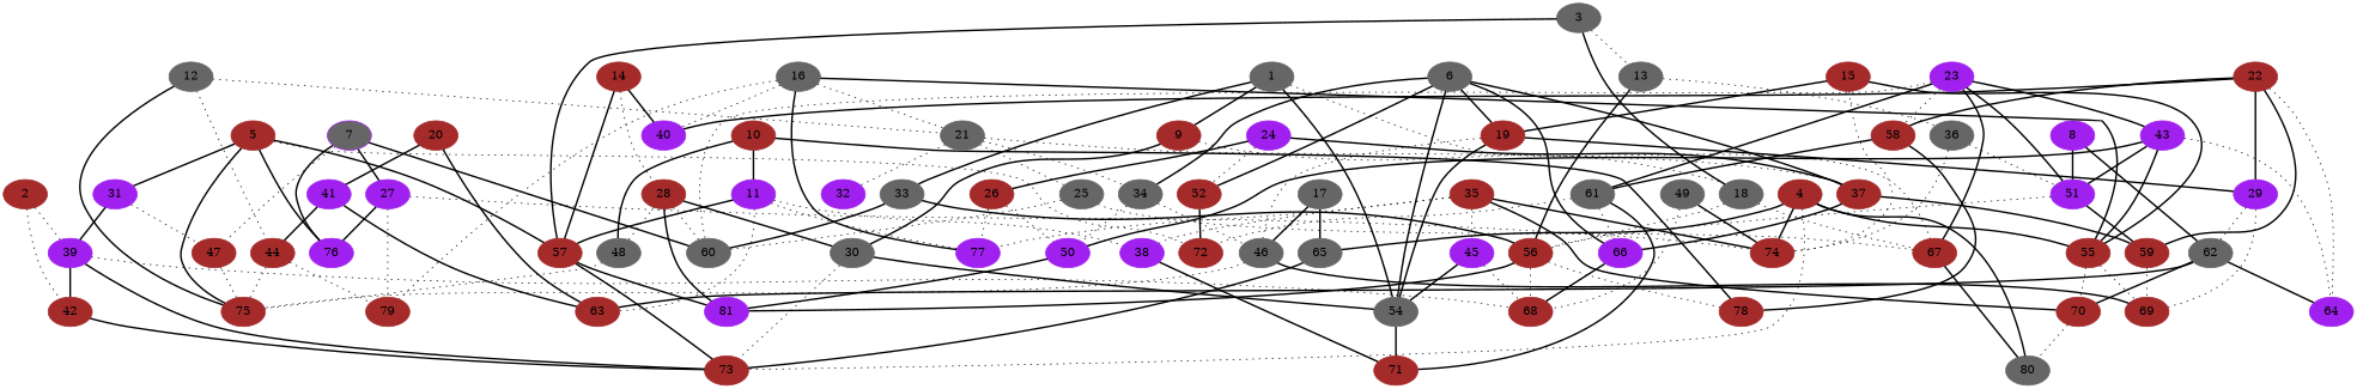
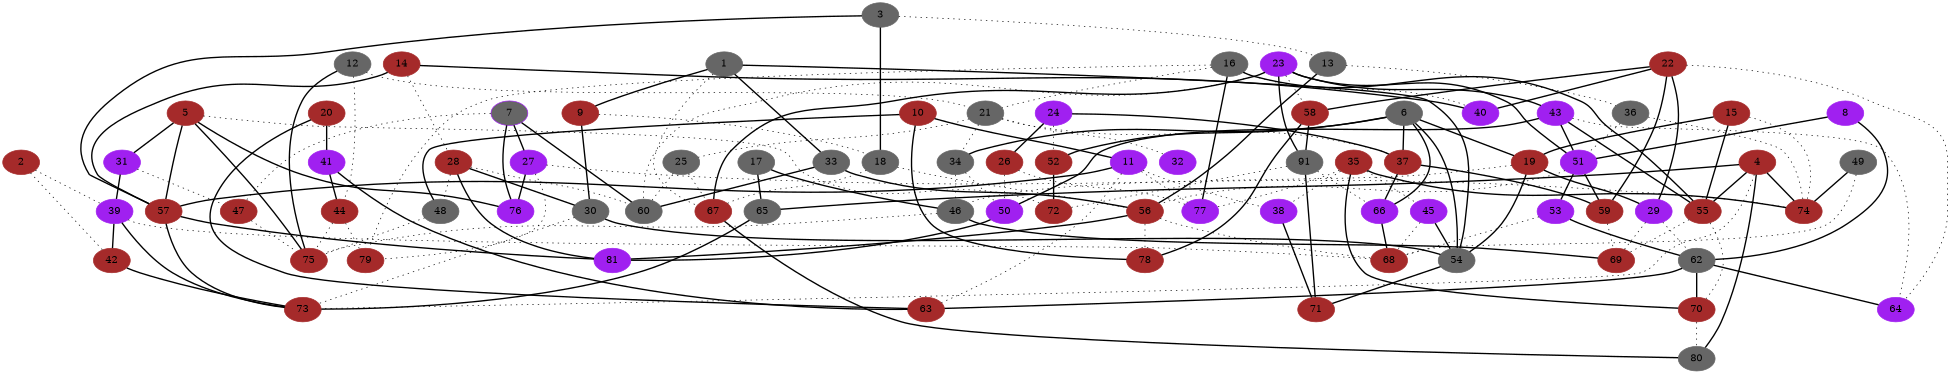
  graph {
    node [color=brown style=filled]
    edge [style=bold]
    1 [color=gray40]
    9
    33 [color=gray40]
    54 [color=gray40]
    67
    18 [color=gray40]
    30 [color=gray40]
    60 [color=gray40]
    56
    71
    80 [color=gray40]
    39 [color=purple]
    2
    42
    73
    68
    3 [color=gray40]
    13 [color=gray40]
    57
    36 [color=gray40]
    81 [color=purple]
    4
    55
    65 [color=gray40]
    74
    69
    70
    5
    31 [color=purple]
    72
    75
    76 [color=purple]
    47
    6 [color=gray40]
    19
    34 [color=gray40]
    37
    52
    66 [color=purple]
    46 [color=gray40]
    29 [color=purple]
    50 [color=purple]
    59
    7 [color=purple fillcolor=gray40]
    27 [color=purple]
    79
    8 [color=purple]
    51 [color=purple]
    62 [color=gray40]
+   53 [color=purple]
    63
    64 [color=purple]
    11 [color=purple]
    10
    48 [color=gray40]
    78
    38 [color=purple]
    77 [color=purple]
    12 [color=gray40]
    21 [color=gray40]
    44
    25 [color=gray40]
    32 [color=purple]
    14
    28
    40 [color=purple]
    15
    16 [color=gray40]
    17 [color=gray40]
    20
    41 [color=purple]
    43 [color=purple]
    22
    58
-   61 [color=gray40]
+   61 [color=gray40 label=91]
    23 [color=purple]
    24 [color=purple]
    26
    35
    45 [color=purple]
    49 [color=gray40]
    1 -- 9
    1 -- 33
    1 -- 54
    1 -- 67 [style=dotted]
    9 -- 18 [style=dotted]
    9 -- 30
    33 -- 60
    33 -- 56
    54 -- 71
    67 -- 80
    18 -- 67 [style=dotted]
    18 -- 56 [style=dotted]
    30 -- 54
    30 -- 73 [style=dotted]
    56 -- 68 [style=dotted]
    56 -- 81
    56 -- 78 [style=dotted]
    39 -- 42
    39 -- 73
    39 -- 68 [style=dotted]
    2 -- 39 [style=dotted]
    2 -- 42 [style=dotted]
    42 -- 73
    3 -- 18
    3 -- 13 [style=dotted]
    3 -- 57
    13 -- 56
    13 -- 36 [style=dotted]
    57 -- 73
    57 -- 81
    36 -- 74 [style=dotted]
    36 -- 51 [style=dotted]
    4 -- 80
    4 -- 73 [style=dotted]
    4 -- 55
    4 -- 65
    4 -- 74
    55 -- 69 [style=dotted]
    55 -- 70 [style=dotted]
    65 -- 73
    70 -- 80 [style=dotted]
    5 -- 57
    5 -- 31
    5 -- 72 [style=dotted]
    5 -- 75
    5 -- 76
    31 -- 39
    31 -- 47 [style=dotted]
    47 -- 75 [style=dotted]
    6 -- 54
    6 -- 19
    6 -- 34
    6 -- 37
    6 -- 52
    6 -- 66
    19 -- 54
    19 -- 46 [style=dotted]
    19 -- 29
    34 -- 46 [style=dotted]
    34 -- 50 [style=dotted]
    37 -- 66
    37 -- 59
    52 -- 72
    66 -- 68
    46 -- 69
    46 -- 75 [style=dotted]
    29 -- 69 [style=dotted]
    29 -- 62 [style=dotted]
    50 -- 81
    59 -- 69 [style=dotted]
    7 -- 60
    7 -- 76
    7 -- 47 [style=dotted]
    7 -- 27
    27 -- 74 [style=dotted]
    27 -- 76
    27 -- 79 [style=dotted]
    8 -- 51
    8 -- 62
    51 -- 56 [style=dotted]
    51 -- 59
+   51 -- 53
    62 -- 70
    62 -- 63
    62 -- 64
+   53 -- 68 [style=dotted]
+   53 -- 62
    11 -- 57
    11 -- 63 [style=dotted]
    11 -- 38 [style=dotted]
    11 -- 77 [style=dotted]
    10 -- 11
    10 -- 48
    10 -- 78
    48 -- 75 [style=dotted]
    38 -- 71
    12 -- 75
    12 -- 21 [style=dotted]
    12 -- 44 [style=dotted]
    21 -- 34 [style=dotted]
    21 -- 37 [style=dotted]
    21 -- 25 [style=dotted]
    21 -- 32 [style=dotted]
    44 -- 75 [style=dotted]
    44 -- 79 [style=dotted]
    25 -- 67 [style=dotted]
    25 -- 60 [style=dotted]
    14 -- 57
    14 -- 28 [style=dotted]
    14 -- 40
    28 -- 30
    28 -- 60 [style=dotted]
    28 -- 81
    28 -- 48 [style=dotted]
    15 -- 55
    15 -- 74 [style=dotted]
    15 -- 19
    16 -- 55
    16 -- 79 [style=dotted]
    16 -- 77
    16 -- 21 [style=dotted]
    16 -- 40 [style=dotted]
    17 -- 65
    17 -- 46
    20 -- 63
    20 -- 41
    41 -- 63
    41 -- 44
    43 -- 55
    43 -- 50
    43 -- 51
    43 -- 64 [style=dotted]
    22 -- 29
    22 -- 59
    22 -- 64 [style=dotted]
    22 -- 40
    22 -- 58
    58 -- 78
    58 -- 61
    61 -- 71
    61 -- 72 [style=dotted]
    61 -- 66 [style=dotted]
    23 -- 67
    23 -- 60 [style=dotted]
    23 -- 51
    23 -- 43
    23 -- 58 [style=dotted]
    23 -- 61
    24 -- 37
    24 -- 52 [style=dotted]
    24 -- 26
    26 -- 50 [style=dotted]
    26 -- 77 [style=dotted]
    35 -- 74
    35 -- 70
    35 -- 38 [style=dotted]
    35 -- 77 [style=dotted]
    35 -- 45 [style=dotted]
    45 -- 54
    45 -- 68 [style=dotted]
    49 -- 68 [style=dotted]
    49 -- 74
  }
